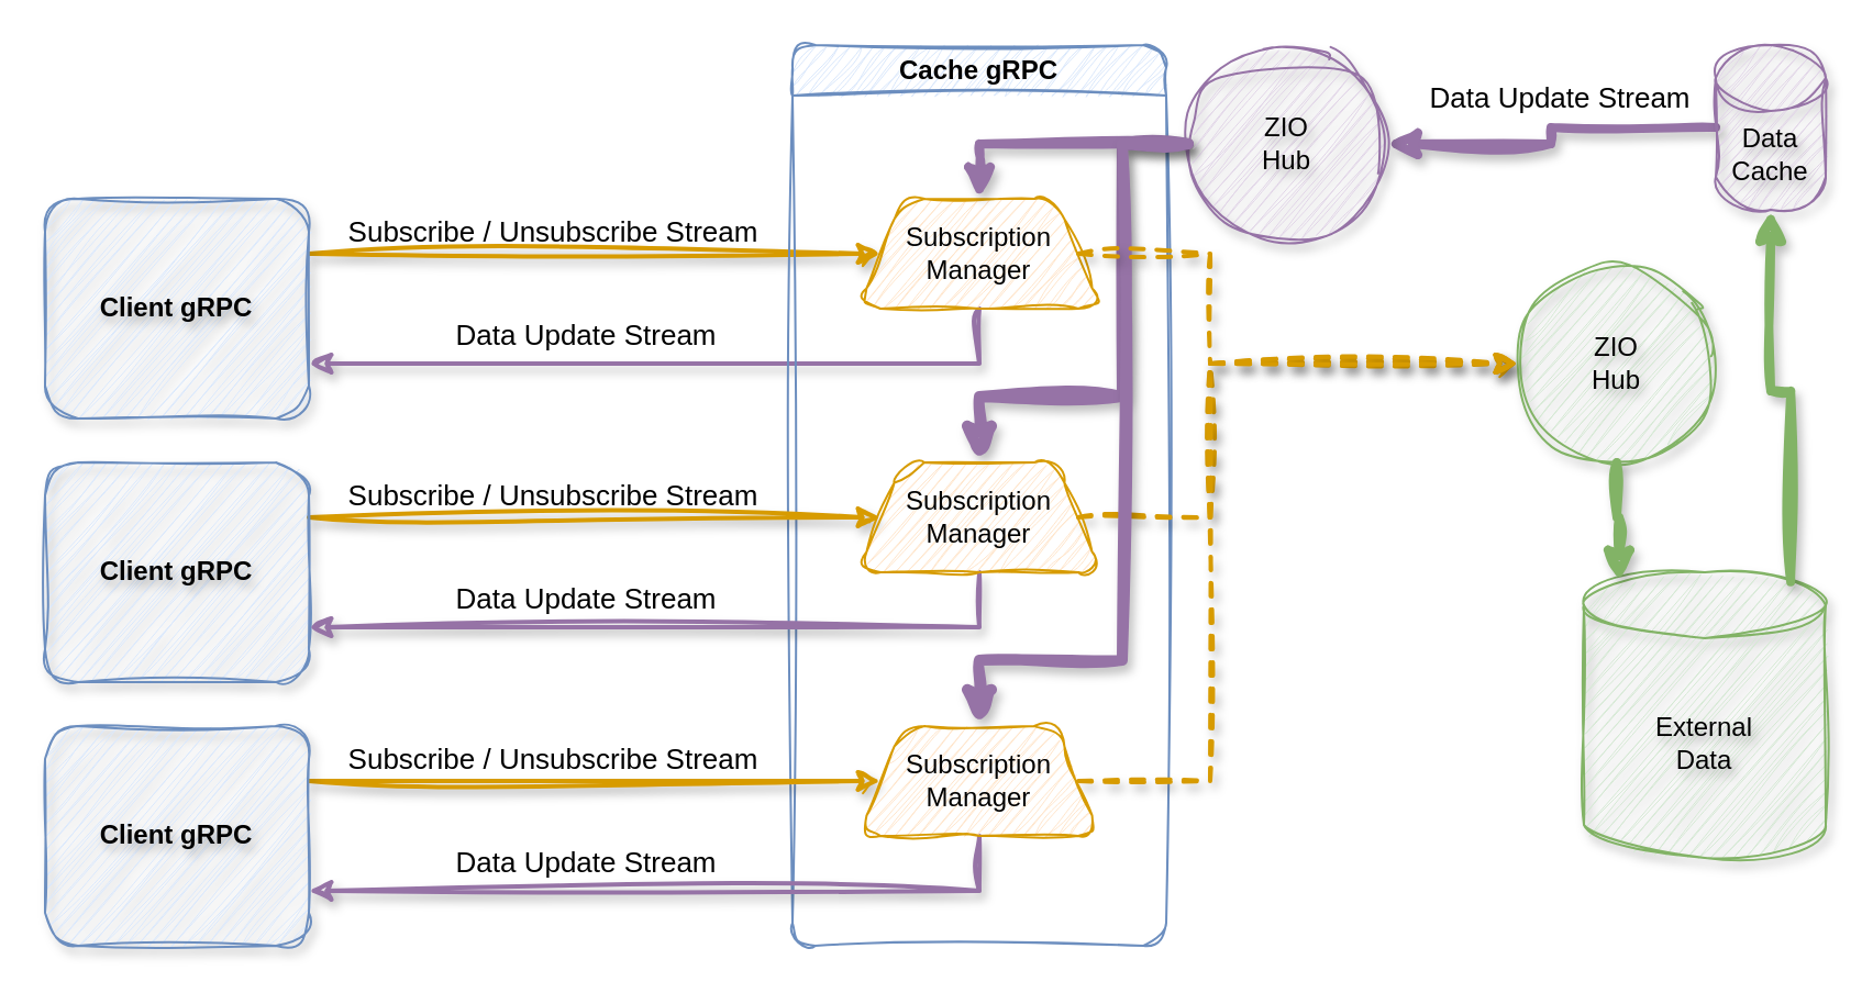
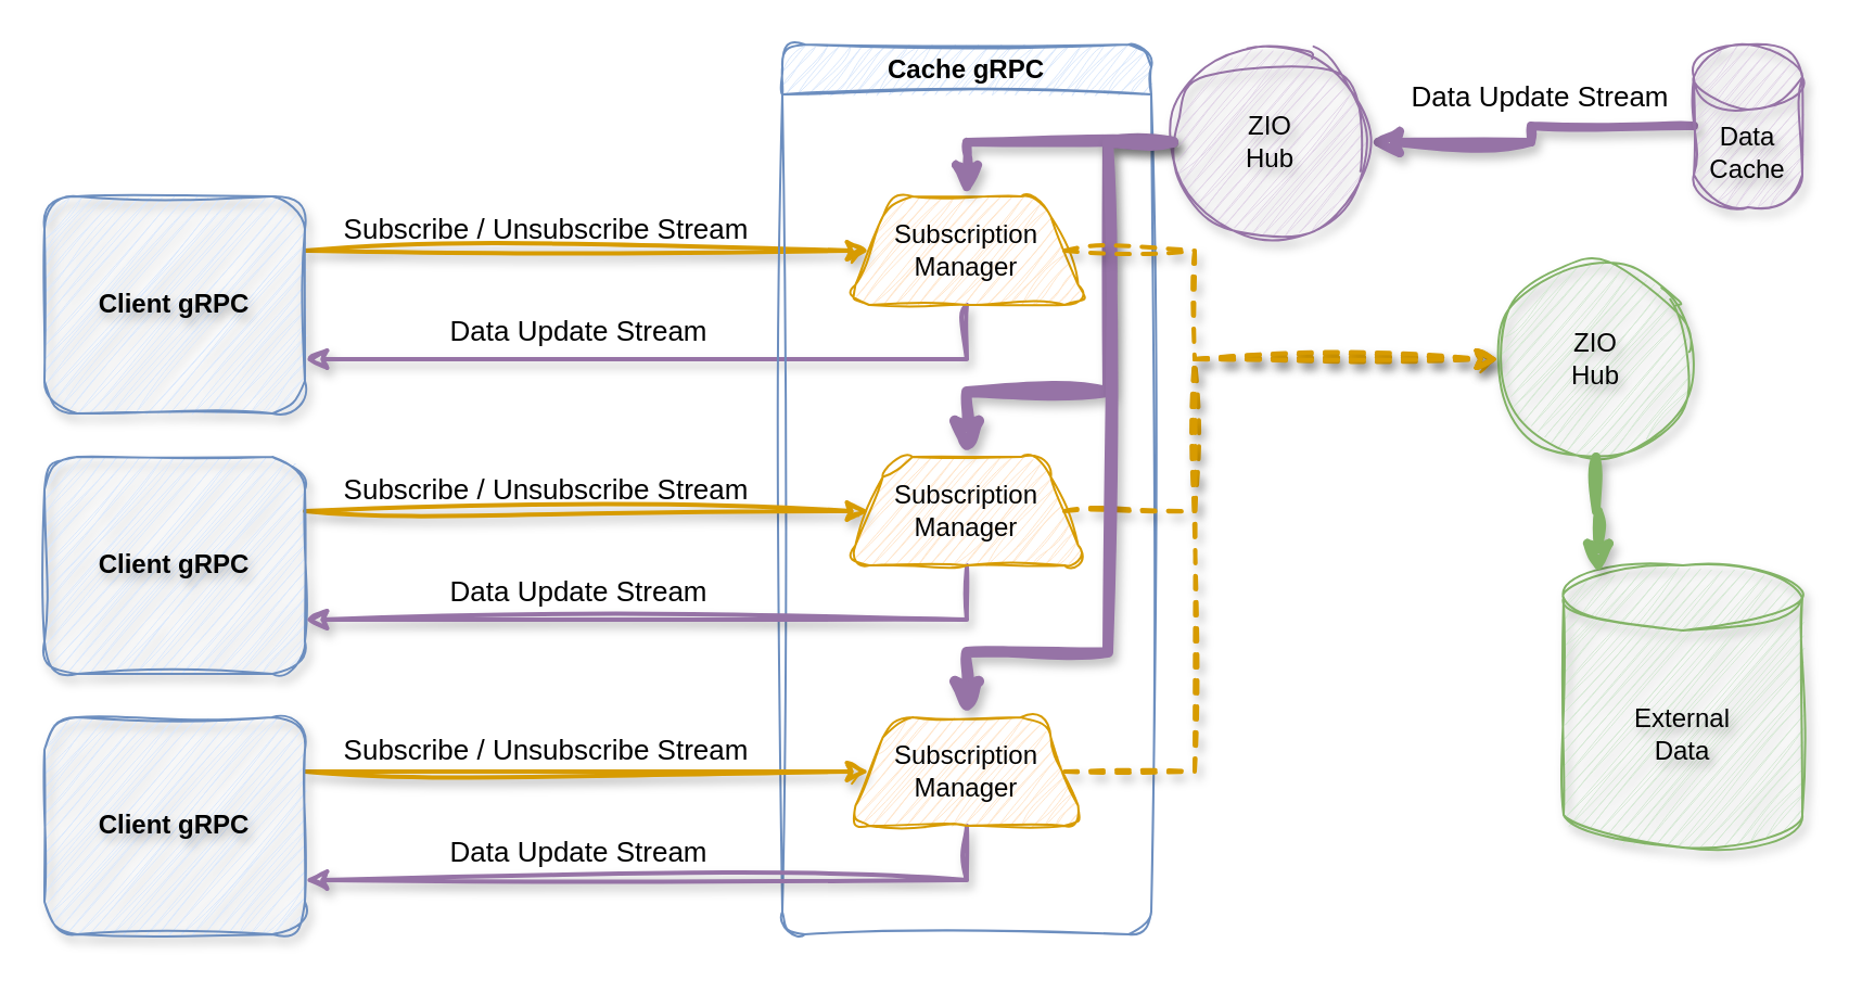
  <mxCell id="0" />
  <mxCell id="1" parent="0" />
  <mxCell id="2" style="edgeStyle=orthogonalEdgeStyle;rounded=0;orthogonalLoop=1;jettySize=auto;html=1;exitX=1;exitY=0.25;exitDx=0;exitDy=0;shadow=1;textShadow=1;sketch=1;curveFitting=1;jiggle=2;flowAnimation=0;fillColor=#ffe6cc;strokeColor=#d79b00;strokeWidth=2;entryX=0;entryY=0.5;entryDx=0;entryDy=0;" edge="1" parent="1" source="4" target="8"><mxGeometry relative="1" as="geometry"><mxPoint x="440" y="125" as="targetPoint" /></mxGeometry></mxCell>
  <mxCell id="3" value="&lt;div style=&quot;font-size: 13px;&quot;&gt;Subscribe / Unsubscribe Stream&lt;/div&gt;" style="edgeLabel;html=1;align=center;verticalAlign=middle;resizable=0;points=[];labelBackgroundColor=none;fontSize=13;spacingTop=2;" vertex="1" connectable="0" parent="2"><mxGeometry x="0.32" y="-2" relative="1" as="geometry"><mxPoint x="-62" y="-14" as="offset" /></mxGeometry></mxCell>
  <mxCell id="4" value="Client gRPC" style="rounded=1;whiteSpace=wrap;html=1;sketch=1;curveFitting=1;jiggle=2;shadow=1;textShadow=1;glass=0;fillColor=#dae8fc;strokeColor=#6c8ebf;fontStyle=1" vertex="1" parent="1"><mxGeometry x="20" y="90" width="120" height="100" as="geometry" /></mxCell>
  <mxCell id="5" style="edgeStyle=orthogonalEdgeStyle;rounded=0;orthogonalLoop=1;jettySize=auto;html=1;entryX=1;entryY=0.75;entryDx=0;entryDy=0;shadow=1;textShadow=1;sketch=1;curveFitting=1;jiggle=2;fillColor=#e1d5e7;strokeColor=#9673a6;strokeWidth=2;exitX=0.5;exitY=1;exitDx=0;exitDy=0;" edge="1" parent="1" source="8" target="4"><mxGeometry relative="1" as="geometry"><mxPoint x="420" y="155" as="sourcePoint" /></mxGeometry></mxCell>
  <mxCell id="6" value="&lt;div style=&quot;font-size: 13px;&quot;&gt;Data Update Stream&lt;/div&gt;" style="edgeLabel;html=1;align=center;verticalAlign=middle;resizable=0;points=[];labelBackgroundColor=none;fontSize=13;spacingTop=3;" vertex="1" connectable="0" parent="5"><mxGeometry x="0.072" y="2" relative="1" as="geometry"><mxPoint x="-28" y="-17" as="offset" /></mxGeometry></mxCell>
  <mxCell id="7" value="Cache gRPC" style="swimlane;whiteSpace=wrap;html=1;rounded=1;sketch=1;curveFitting=1;jiggle=2;fillColor=#dae8fc;strokeColor=#6c8ebf;" vertex="1" parent="1"><mxGeometry x="360" y="20" width="170" height="410" as="geometry" /></mxCell>
  <mxCell id="8" value="Subscription&lt;br&gt;Manager" style="shape=trapezoid;perimeter=trapezoidPerimeter;whiteSpace=wrap;html=1;fixedSize=1;fillColor=#ffe6cc;strokeColor=#d79b00;rounded=1;sketch=1;curveFitting=1;jiggle=2;" vertex="1" parent="7"><mxGeometry x="30" y="70" width="110" height="50" as="geometry" /></mxCell>
  <mxCell id="9" style="edgeStyle=orthogonalEdgeStyle;rounded=0;orthogonalLoop=1;jettySize=auto;html=1;exitX=0;exitY=0.5;exitDx=0;exitDy=0;exitPerimeter=0;entryX=1;entryY=0.5;entryDx=0;entryDy=0;sketch=1;curveFitting=1;jiggle=2;shadow=1;textShadow=1;fillColor=#e1d5e7;strokeColor=#9673a6;strokeWidth=4;" edge="1" parent="1" source="11" target="13"><mxGeometry relative="1" as="geometry" /></mxCell>
  <mxCell id="10" value="Data Update Stream" style="edgeLabel;html=1;align=center;verticalAlign=middle;resizable=0;points=[];fontSize=13;spacingTop=2;labelBackgroundColor=none;" vertex="1" connectable="0" parent="9"><mxGeometry x="-0.473" y="-1" relative="1" as="geometry"><mxPoint x="-30" y="-14" as="offset" /></mxGeometry></mxCell>
  <mxCell id="11" value="Data&lt;br&gt;Cache" style="shape=cylinder3;whiteSpace=wrap;html=1;boundedLbl=1;backgroundOutline=1;size=15;fillColor=#e1d5e7;strokeColor=#9673a6;sketch=1;curveFitting=1;jiggle=2;shadow=1;textShadow=1;" vertex="1" parent="1"><mxGeometry x="780" y="20" width="50" height="75" as="geometry" /></mxCell>
  <mxCell id="12" style="edgeStyle=orthogonalEdgeStyle;rounded=0;orthogonalLoop=1;jettySize=auto;html=1;exitX=0;exitY=0.5;exitDx=0;exitDy=0;entryX=0.5;entryY=0;entryDx=0;entryDy=0;fillColor=#e1d5e7;strokeColor=#9673a6;sketch=1;curveFitting=1;jiggle=2;shadow=1;textShadow=1;strokeWidth=5;" edge="1" parent="1" source="13" target="21"><mxGeometry relative="1" as="geometry"><Array as="points"><mxPoint x="510" y="65" /><mxPoint x="510" y="180" /><mxPoint x="445" y="180" /></Array></mxGeometry></mxCell>
  <mxCell id="13" value="ZIO&lt;br&gt;Hub" style="ellipse;whiteSpace=wrap;html=1;aspect=fixed;sketch=1;curveFitting=1;jiggle=2;shadow=1;textShadow=1;fillColor=#e1d5e7;strokeColor=#9673a6;" vertex="1" parent="1"><mxGeometry x="540" y="20" width="90" height="90" as="geometry" /></mxCell>
  <mxCell id="14" style="rounded=0;orthogonalLoop=1;jettySize=auto;html=1;exitX=0;exitY=0.5;exitDx=0;exitDy=0;sketch=1;curveFitting=1;jiggle=2;shadow=1;textShadow=1;fillColor=#e1d5e7;strokeColor=#9673a6;entryX=0.5;entryY=0;entryDx=0;entryDy=0;strokeWidth=4;edgeStyle=orthogonalEdgeStyle;" edge="1" parent="1" source="13" target="8"><mxGeometry relative="1" as="geometry"><mxPoint x="390" y="160" as="targetPoint" /></mxGeometry></mxCell>
  <mxCell id="15" style="edgeStyle=orthogonalEdgeStyle;rounded=0;orthogonalLoop=1;jettySize=auto;html=1;exitX=1;exitY=0.25;exitDx=0;exitDy=0;shadow=1;textShadow=1;sketch=1;curveFitting=1;jiggle=2;flowAnimation=0;fillColor=#ffe6cc;strokeColor=#d79b00;strokeWidth=2;entryX=0;entryY=0.5;entryDx=0;entryDy=0;" edge="1" parent="1" source="17" target="21"><mxGeometry relative="1" as="geometry"><mxPoint x="440" y="245" as="targetPoint" /></mxGeometry></mxCell>
  <mxCell id="16" value="&lt;div style=&quot;font-size: 13px;&quot;&gt;Subscribe / Unsubscribe Stream&lt;/div&gt;" style="edgeLabel;html=1;align=center;verticalAlign=middle;resizable=0;points=[];labelBackgroundColor=none;fontSize=13;spacingTop=2;" vertex="1" connectable="0" parent="15"><mxGeometry x="0.32" y="-2" relative="1" as="geometry"><mxPoint x="-62" y="-14" as="offset" /></mxGeometry></mxCell>
  <mxCell id="17" value="Client gRPC" style="rounded=1;whiteSpace=wrap;html=1;sketch=1;curveFitting=1;jiggle=2;shadow=1;textShadow=1;glass=0;fillColor=#dae8fc;strokeColor=#6c8ebf;fontStyle=1" vertex="1" parent="1"><mxGeometry x="20" y="210" width="120" height="100" as="geometry" /></mxCell>
  <mxCell id="18" style="edgeStyle=orthogonalEdgeStyle;rounded=0;orthogonalLoop=1;jettySize=auto;html=1;entryX=1;entryY=0.75;entryDx=0;entryDy=0;shadow=1;textShadow=1;sketch=1;curveFitting=1;jiggle=2;fillColor=#e1d5e7;strokeColor=#9673a6;strokeWidth=2;exitX=0.5;exitY=1;exitDx=0;exitDy=0;" edge="1" parent="1" source="21" target="17"><mxGeometry relative="1" as="geometry"><mxPoint x="420" y="275" as="sourcePoint" /></mxGeometry></mxCell>
  <mxCell id="19" value="&lt;div style=&quot;font-size: 13px;&quot;&gt;Data Update Stream&lt;/div&gt;" style="edgeLabel;html=1;align=center;verticalAlign=middle;resizable=0;points=[];labelBackgroundColor=none;fontSize=13;spacingTop=3;" vertex="1" connectable="0" parent="18"><mxGeometry x="0.072" y="2" relative="1" as="geometry"><mxPoint x="-28" y="-17" as="offset" /></mxGeometry></mxCell>
  <mxCell id="20" style="edgeStyle=orthogonalEdgeStyle;rounded=0;orthogonalLoop=1;jettySize=auto;html=1;exitX=1;exitY=0.5;exitDx=0;exitDy=0;entryX=0;entryY=0.5;entryDx=0;entryDy=0;dashed=1;strokeWidth=2;fillColor=#ffe6cc;strokeColor=#d79b00;sketch=1;curveFitting=1;jiggle=2;shadow=1;textShadow=1;" edge="1" parent="1" source="21" target="31"><mxGeometry relative="1" as="geometry"><Array as="points"><mxPoint x="550" y="235" /><mxPoint x="550" y="165" /></Array></mxGeometry></mxCell>
  <mxCell id="21" value="Subscription&lt;br&gt;Manager" style="shape=trapezoid;perimeter=trapezoidPerimeter;whiteSpace=wrap;html=1;fixedSize=1;fillColor=#ffe6cc;strokeColor=#d79b00;rounded=1;sketch=1;curveFitting=1;jiggle=2;" vertex="1" parent="1"><mxGeometry x="390" y="210" width="110" height="50" as="geometry" /></mxCell>
  <mxCell id="22" style="edgeStyle=orthogonalEdgeStyle;rounded=0;orthogonalLoop=1;jettySize=auto;html=1;exitX=1;exitY=0.25;exitDx=0;exitDy=0;shadow=1;textShadow=1;sketch=1;curveFitting=1;jiggle=2;flowAnimation=0;fillColor=#ffe6cc;strokeColor=#d79b00;strokeWidth=2;entryX=0;entryY=0.5;entryDx=0;entryDy=0;" edge="1" parent="1" source="24" target="28"><mxGeometry relative="1" as="geometry"><mxPoint x="440" y="365" as="targetPoint" /></mxGeometry></mxCell>
  <mxCell id="23" value="&lt;div style=&quot;font-size: 13px;&quot;&gt;Subscribe / Unsubscribe Stream&lt;/div&gt;" style="edgeLabel;html=1;align=center;verticalAlign=middle;resizable=0;points=[];labelBackgroundColor=none;fontSize=13;spacingTop=2;" vertex="1" connectable="0" parent="22"><mxGeometry x="0.32" y="-2" relative="1" as="geometry"><mxPoint x="-62" y="-14" as="offset" /></mxGeometry></mxCell>
  <mxCell id="24" value="Client gRPC" style="rounded=1;whiteSpace=wrap;html=1;sketch=1;curveFitting=1;jiggle=2;shadow=1;textShadow=1;glass=0;fillColor=#dae8fc;strokeColor=#6c8ebf;fontStyle=1" vertex="1" parent="1"><mxGeometry x="20" y="330" width="120" height="100" as="geometry" /></mxCell>
  <mxCell id="25" style="edgeStyle=orthogonalEdgeStyle;rounded=0;orthogonalLoop=1;jettySize=auto;html=1;entryX=1;entryY=0.75;entryDx=0;entryDy=0;shadow=1;textShadow=1;sketch=1;curveFitting=1;jiggle=2;fillColor=#e1d5e7;strokeColor=#9673a6;strokeWidth=2;exitX=0.5;exitY=1;exitDx=0;exitDy=0;" edge="1" parent="1" source="28" target="24"><mxGeometry relative="1" as="geometry"><mxPoint x="420" y="395" as="sourcePoint" /></mxGeometry></mxCell>
  <mxCell id="26" value="&lt;div style=&quot;font-size: 13px;&quot;&gt;Data Update Stream&lt;/div&gt;" style="edgeLabel;html=1;align=center;verticalAlign=middle;resizable=0;points=[];labelBackgroundColor=none;fontSize=13;spacingTop=3;" vertex="1" connectable="0" parent="25"><mxGeometry x="0.072" y="2" relative="1" as="geometry"><mxPoint x="-28" y="-17" as="offset" /></mxGeometry></mxCell>
  <mxCell id="27" style="edgeStyle=orthogonalEdgeStyle;rounded=0;orthogonalLoop=1;jettySize=auto;html=1;exitX=1;exitY=0.5;exitDx=0;exitDy=0;entryX=0;entryY=0.5;entryDx=0;entryDy=0;fillColor=#ffe6cc;strokeColor=#d79b00;dashed=1;strokeWidth=2;sketch=1;curveFitting=1;jiggle=2;shadow=1;textShadow=1;" edge="1" parent="1" source="28" target="31"><mxGeometry relative="1" as="geometry"><mxPoint x="580" y="260" as="targetPoint" /><Array as="points"><mxPoint x="550" y="355" /><mxPoint x="550" y="165" /></Array></mxGeometry></mxCell>
  <mxCell id="28" value="Subscription&lt;br&gt;Manager" style="shape=trapezoid;perimeter=trapezoidPerimeter;whiteSpace=wrap;html=1;fixedSize=1;fillColor=#ffe6cc;strokeColor=#d79b00;rounded=1;sketch=1;curveFitting=1;jiggle=2;" vertex="1" parent="1"><mxGeometry x="390" y="330" width="110" height="50" as="geometry" /></mxCell>
  <mxCell id="29" style="edgeStyle=orthogonalEdgeStyle;rounded=0;orthogonalLoop=1;jettySize=auto;html=1;exitX=0;exitY=0.5;exitDx=0;exitDy=0;entryX=0.5;entryY=0;entryDx=0;entryDy=0;fillColor=#e1d5e7;strokeColor=#9673a6;sketch=1;curveFitting=1;jiggle=2;shadow=1;textShadow=1;strokeWidth=5;" edge="1" parent="1" source="13" target="28"><mxGeometry relative="1" as="geometry"><mxPoint x="655" y="152.5" as="sourcePoint" /><mxPoint x="560" y="297.5" as="targetPoint" /><Array as="points"><mxPoint x="510" y="65" /><mxPoint x="510" y="300" /><mxPoint x="445" y="300" /></Array></mxGeometry></mxCell>
  <mxCell id="30" value="External&lt;br&gt;Data" style="shape=cylinder3;whiteSpace=wrap;html=1;boundedLbl=1;backgroundOutline=1;size=15;fillColor=#d5e8d4;strokeColor=#82b366;sketch=1;curveFitting=1;jiggle=2;shadow=1;textShadow=1;" vertex="1" parent="1"><mxGeometry x="720" y="260" width="110" height="130" as="geometry" /></mxCell>
  <mxCell id="31" value="ZIO&lt;br&gt;Hub" style="ellipse;whiteSpace=wrap;html=1;aspect=fixed;fillColor=#d5e8d4;strokeColor=#82b366;sketch=1;curveFitting=1;jiggle=2;shadow=1;textShadow=1;" vertex="1" parent="1"><mxGeometry x="690" y="120" width="90" height="90" as="geometry" /></mxCell>
- <mxCell id="32" style="edgeStyle=orthogonalEdgeStyle;rounded=0;orthogonalLoop=1;jettySize=auto;html=1;exitX=0.855;exitY=0;exitDx=0;exitDy=4.35;exitPerimeter=0;entryX=0.5;entryY=1;entryDx=0;entryDy=0;entryPerimeter=0;fillColor=#d5e8d4;strokeColor=#82b366;sketch=1;curveFitting=1;jiggle=2;shadow=1;textShadow=1;strokeWidth=4;" edge="1" parent="1" source="30" target="11"><mxGeometry relative="1" as="geometry" /></mxCell>
  <mxCell id="33" style="edgeStyle=orthogonalEdgeStyle;rounded=0;orthogonalLoop=1;jettySize=auto;html=1;entryX=0.145;entryY=0;entryDx=0;entryDy=4.35;entryPerimeter=0;fillColor=#d5e8d4;strokeColor=#82b366;sketch=1;curveFitting=1;jiggle=2;shadow=1;textShadow=1;strokeWidth=4;" edge="1" parent="1" source="31" target="30"><mxGeometry relative="1" as="geometry" /></mxCell>
  <mxCell id="34" style="edgeStyle=orthogonalEdgeStyle;rounded=0;orthogonalLoop=1;jettySize=auto;html=1;exitX=1;exitY=0.5;exitDx=0;exitDy=0;entryX=0;entryY=0.5;entryDx=0;entryDy=0;sketch=1;curveFitting=1;jiggle=2;shadow=1;textShadow=1;dashed=1;fillColor=#ffe6cc;strokeColor=#d79b00;strokeWidth=2;" edge="1" parent="1" source="8" target="31"><mxGeometry relative="1" as="geometry"><Array as="points"><mxPoint x="550" y="115" /><mxPoint x="550" y="165" /></Array></mxGeometry></mxCell>
